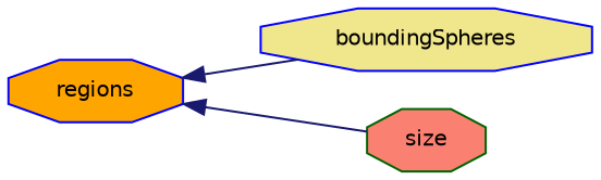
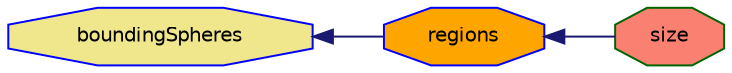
  digraph {
    rankdir=LR
    node [color=blue fontname=Helvetica fontsize=10 shape=octagon style=filled]
    edge [color=midnightblue dir=back fontname=Helvetica fontsize=10 labelfontname=Helvetica labelfontsize=10 style=solid]
    n1 [fillcolor=khaki fontcolor=black height=0.2 label=boundingSpheres width=0.4]
    n2 [fillcolor=orange height=0.2 label=regions width=0.4]
    n3 [color=darkgreen fillcolor=salmon height=0.2 label=size width=0.4]
-   n2 -> n1
+   n1 -> n2
    n2 -> n3
  }
